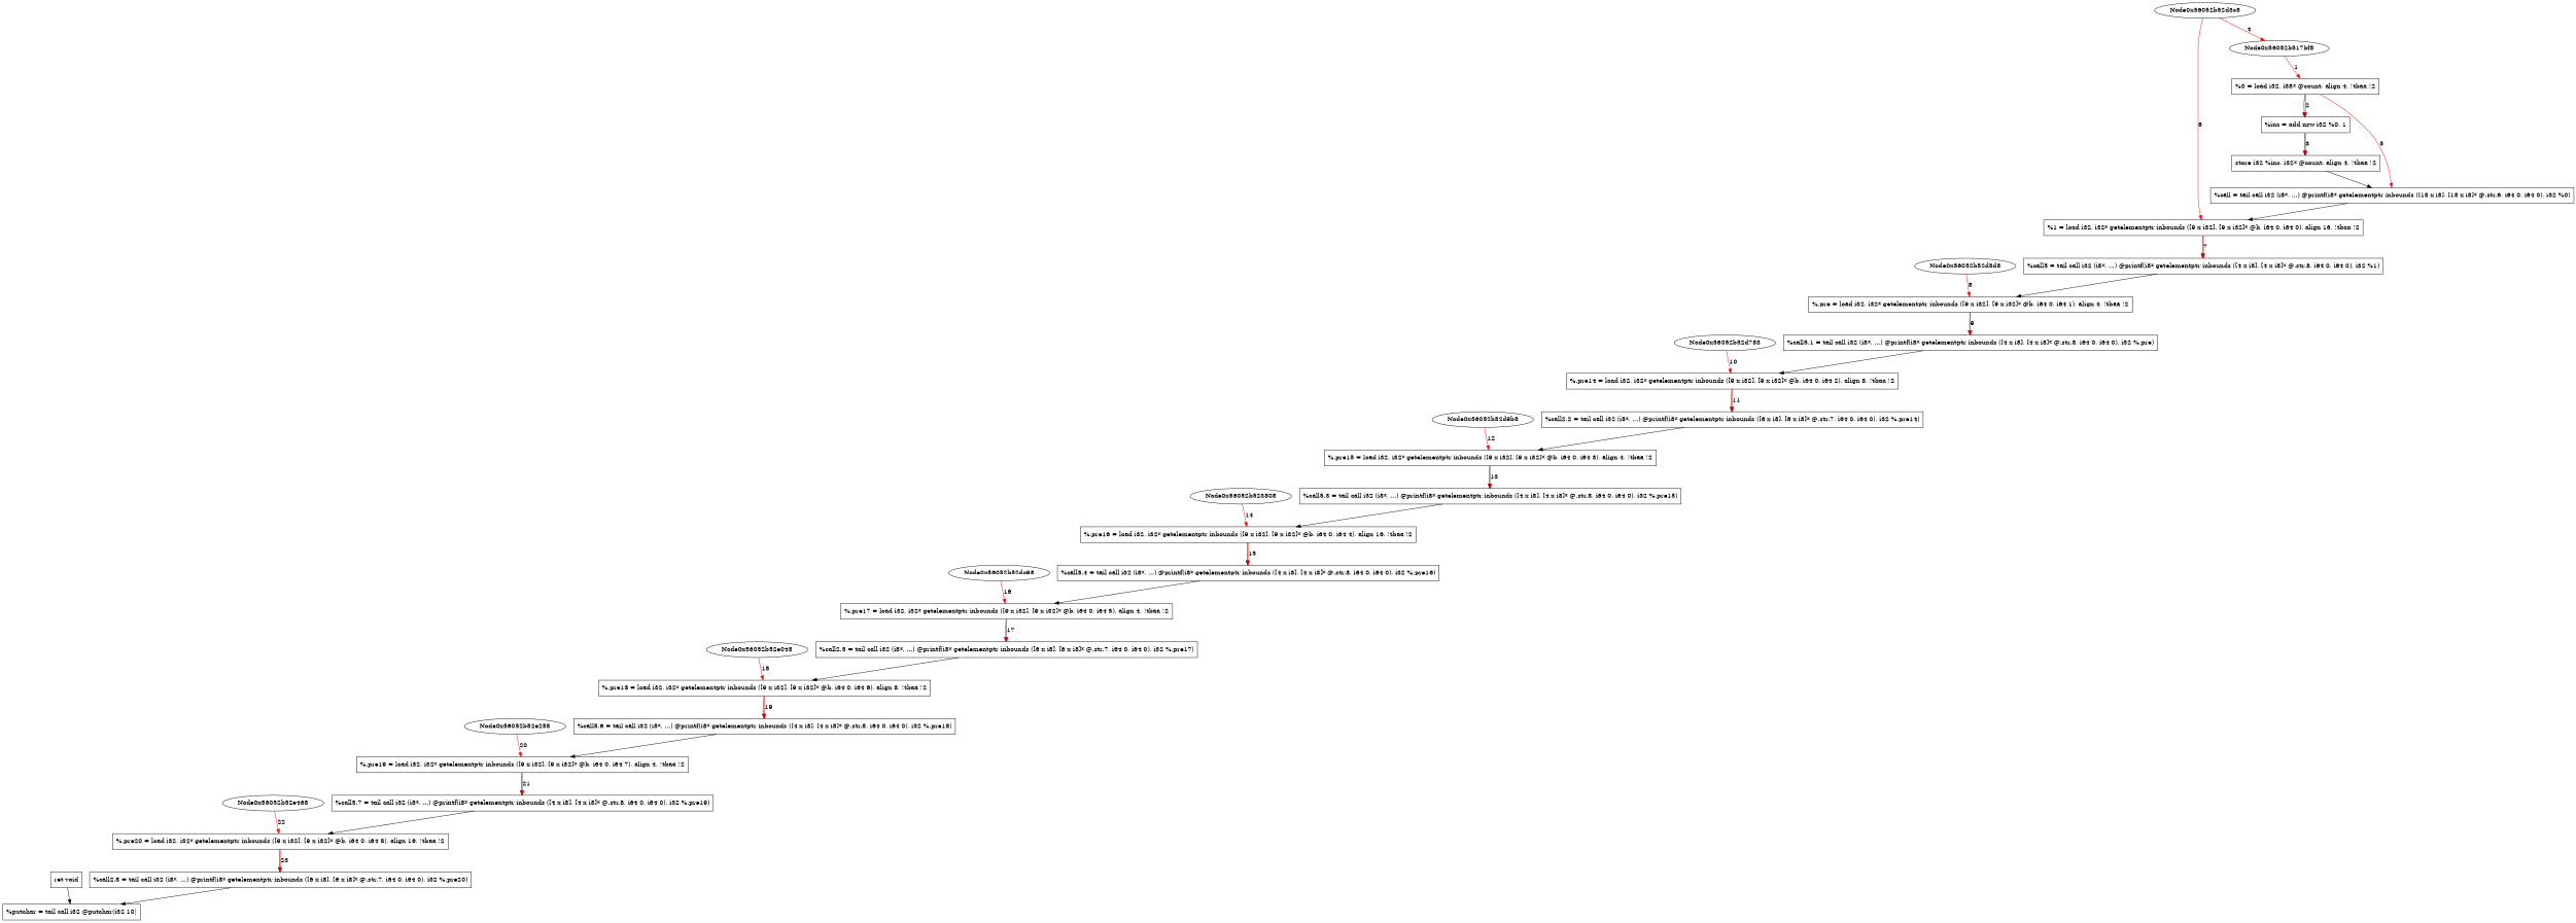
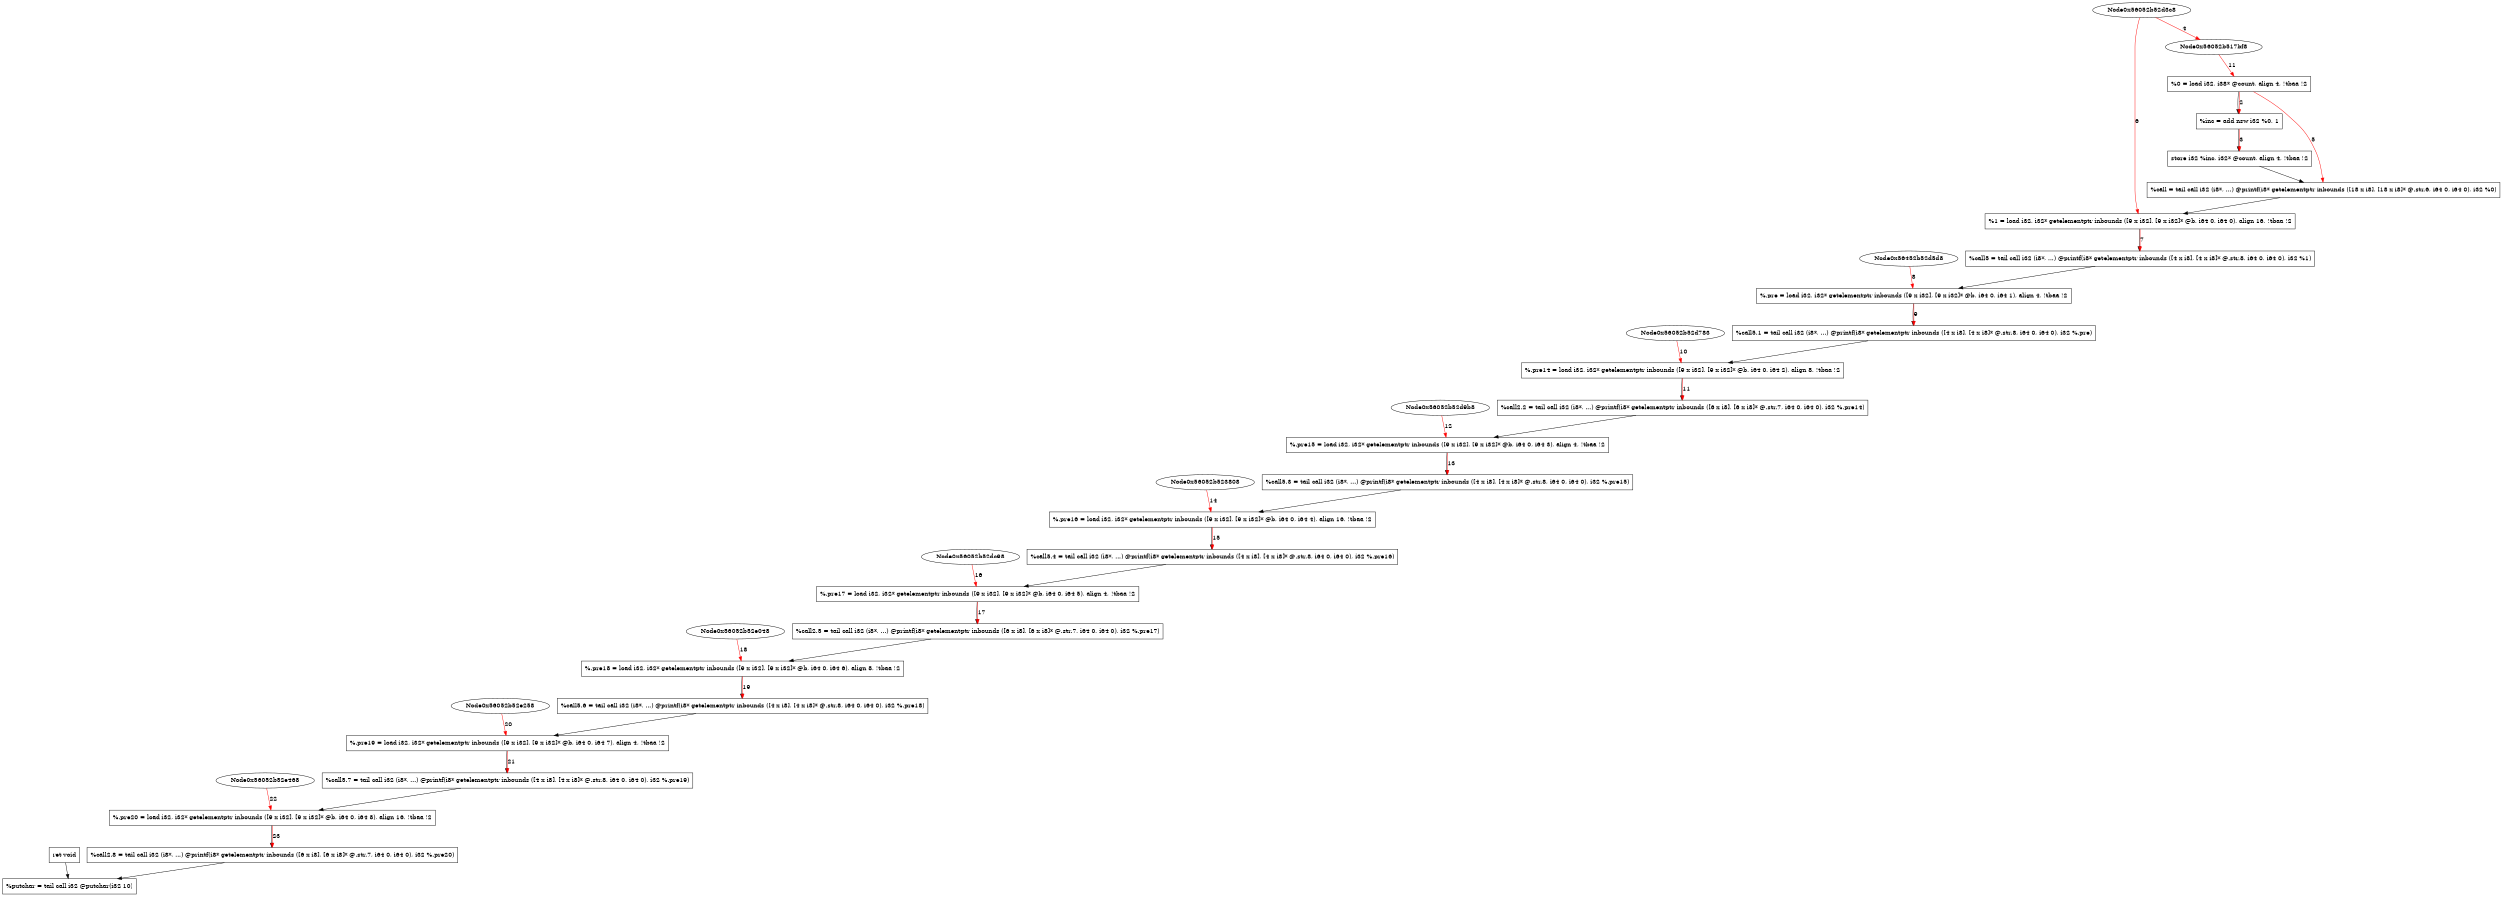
  digraph {
    node [shape=record]
    n1 [label="%0 = load i32, i38* @count, align 4, !tbaa !2"]
    n2 [label="  %inc = add nsw i32 %0, 1"]
    n3 [label="  %call = tail call i32 (i8*, ...) @printf(i8* getelementptr inbounds ([18 x i8], [18 x i8]* @.str.6, i64 0, i64 0), i32 %0)"]
    n4 [label="  store i32 %inc, i32* @count, align 4, !tbaa !2"]
    n5 [label="  %1 = load i32, i32* getelementptr inbounds ([9 x i32], [9 x i32]* @b, i64 0, i64 0), align 16, !tbaa !2"]
    Node0x56052b517bf8 [shape=""]
    n7 [label="  %call5 = tail call i32 (i8*, ...) @printf(i8* getelementptr inbounds ([4 x i8], [4 x i8]* @.str.8, i64 0, i64 0), i32 %1)"]
    n8 [label="  %.pre = load i32, i32* getelementptr inbounds ([9 x i32], [9 x i32]* @b, i64 0, i64 1), align 4, !tbaa !2"]
    n9 [label="  %call5.1 = tail call i32 (i8*, ...) @printf(i8* getelementptr inbounds ([4 x i8], [4 x i8]* @.str.8, i64 0, i64 0), i32 %.pre)"]
    n10 [label="  %.pre14 = load i32, i32* getelementptr inbounds ([9 x i32], [9 x i32]* @b, i64 0, i64 2), align 8, !tbaa !2"]
    n11 [label="  %call2.2 = tail call i32 (i8*, ...) @printf(i8* getelementptr inbounds ([6 x i8], [6 x i8]* @.str.7, i64 0, i64 0), i32 %.pre14)"]
    n12 [label="  %.pre15 = load i32, i32* getelementptr inbounds ([9 x i32], [9 x i32]* @b, i64 0, i64 3), align 4, !tbaa !2"]
    n13 [label="  %call5.3 = tail call i32 (i8*, ...) @printf(i8* getelementptr inbounds ([4 x i8], [4 x i8]* @.str.8, i64 0, i64 0), i32 %.pre15)"]
    n14 [label="  %.pre16 = load i32, i32* getelementptr inbounds ([9 x i32], [9 x i32]* @b, i64 0, i64 4), align 16, !tbaa !2"]
    n15 [label="  %call5.4 = tail call i32 (i8*, ...) @printf(i8* getelementptr inbounds ([4 x i8], [4 x i8]* @.str.8, i64 0, i64 0), i32 %.pre16)"]
    n16 [label="  %.pre17 = load i32, i32* getelementptr inbounds ([9 x i32], [9 x i32]* @b, i64 0, i64 5), align 4, !tbaa !2"]
    n17 [label="  %call2.5 = tail call i32 (i8*, ...) @printf(i8* getelementptr inbounds ([6 x i8], [6 x i8]* @.str.7, i64 0, i64 0), i32 %.pre17)"]
    n18 [label="  %.pre18 = load i32, i32* getelementptr inbounds ([9 x i32], [9 x i32]* @b, i64 0, i64 6), align 8, !tbaa !2"]
    n19 [label="  %call5.6 = tail call i32 (i8*, ...) @printf(i8* getelementptr inbounds ([4 x i8], [4 x i8]* @.str.8, i64 0, i64 0), i32 %.pre18)"]
    n20 [label="  %.pre19 = load i32, i32* getelementptr inbounds ([9 x i32], [9 x i32]* @b, i64 0, i64 7), align 4, !tbaa !2"]
    n21 [label="  %call5.7 = tail call i32 (i8*, ...) @printf(i8* getelementptr inbounds ([4 x i8], [4 x i8]* @.str.8, i64 0, i64 0), i32 %.pre19)"]
    n22 [label="  %.pre20 = load i32, i32* getelementptr inbounds ([9 x i32], [9 x i32]* @b, i64 0, i64 8), align 16, !tbaa !2"]
    n23 [label="  %call2.8 = tail call i32 (i8*, ...) @printf(i8* getelementptr inbounds ([6 x i8], [6 x i8]* @.str.7, i64 0, i64 0), i32 %.pre20)"]
    n24 [label="  %putchar = tail call i32 @putchar(i32 10)"]
    n25 [label="  ret void"]
    Node0x56052b52d3c8 [shape=""]
-   Node0x56052b52d5d8 [shape=""]
+   Node0x56052b52d5d8 [label=Node0x56452b52d5d8 shape=""]
    n28 [label=Node0x56052b52d783 shape=""]
    Node0x56052b52d9b8 [shape=""]
    Node0x56052b523808 [shape=""]
    Node0x56052b52dc98 [shape=""]
    Node0x56052b52e048 [shape=""]
    Node0x56052b52e258 [shape=""]
    Node0x56052b52e468 [shape=""]
    n1 -> n2
    n1 -> n2 [color=red label=2]
    n1 -> n3 [color=red label=5]
    n2 -> n4
    n2 -> n4 [color=red label=3]
    n3 -> n5
    n4 -> n3
    n5 -> n7
    n5 -> n7 [color=red label=7]
-   Node0x56052b517bf8 -> n1 [color=red label=1]
+   Node0x56052b517bf8 -> n1 [color=red label=11]
    n7 -> n8
    n8 -> n9
    n8 -> n9 [color=red label=9]
    n9 -> n10
    n10 -> n11
    n10 -> n11 [color=red label=11]
    n11 -> n12
    n12 -> n13
    n12 -> n13 [color=red label=13]
    n13 -> n14
    n14 -> n15
    n14 -> n15 [color=red label=15]
    n15 -> n16
    n16 -> n17
    n16 -> n17 [color=red label=17]
    n17 -> n18
    n18 -> n19
    n18 -> n19 [color=red label=19]
    n19 -> n20
    n20 -> n21
    n20 -> n21 [color=red label=21]
    n21 -> n22
    n22 -> n23
    n22 -> n23 [color=red label=23]
    n23 -> n24
    n25 -> n24
    Node0x56052b52d3c8 -> n5 [color=red label=6]
    Node0x56052b52d3c8 -> Node0x56052b517bf8 [color=red label=4]
    Node0x56052b52d5d8 -> n8 [color=red label=8]
    n28 -> n10 [color=red label=10]
    Node0x56052b52d9b8 -> n12 [color=red label=12]
    Node0x56052b523808 -> n14 [color=red label=14]
    Node0x56052b52dc98 -> n16 [color=red label=16]
    Node0x56052b52e048 -> n18 [color=red label=18]
    Node0x56052b52e258 -> n20 [color=red label=20]
    Node0x56052b52e468 -> n22 [color=red label=22]
  }
